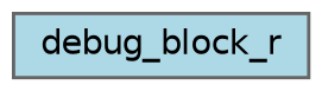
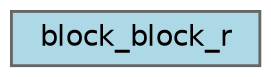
  digraph {
    rankdir=LR
-   n1 [color=grey40 fillcolor=lightblue fontname=Helvetica fontsize=10 height=0.2 label=debug_block_r shape=box style=filled width=0.4]
+   n1 [color=grey40 fillcolor=lightblue fontname=Helvetica fontsize=10 height=0.2 label=block_block_r shape=box style=filled width=0.4]
  }
